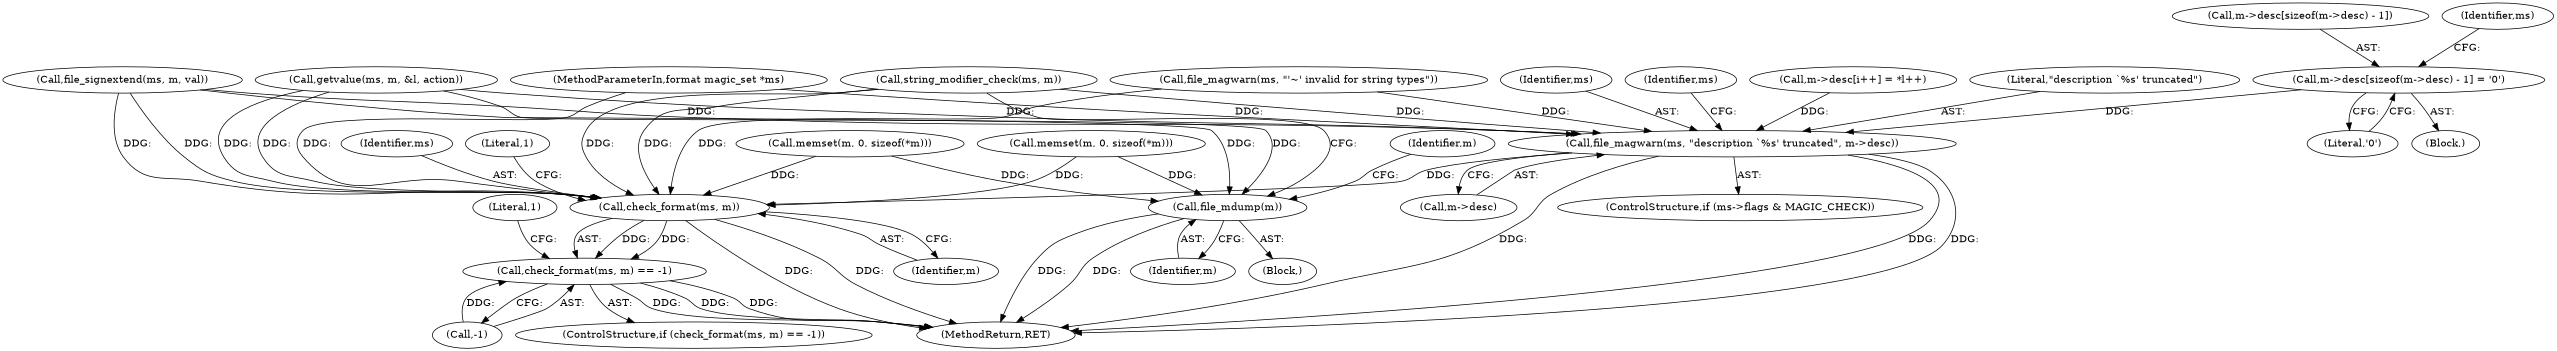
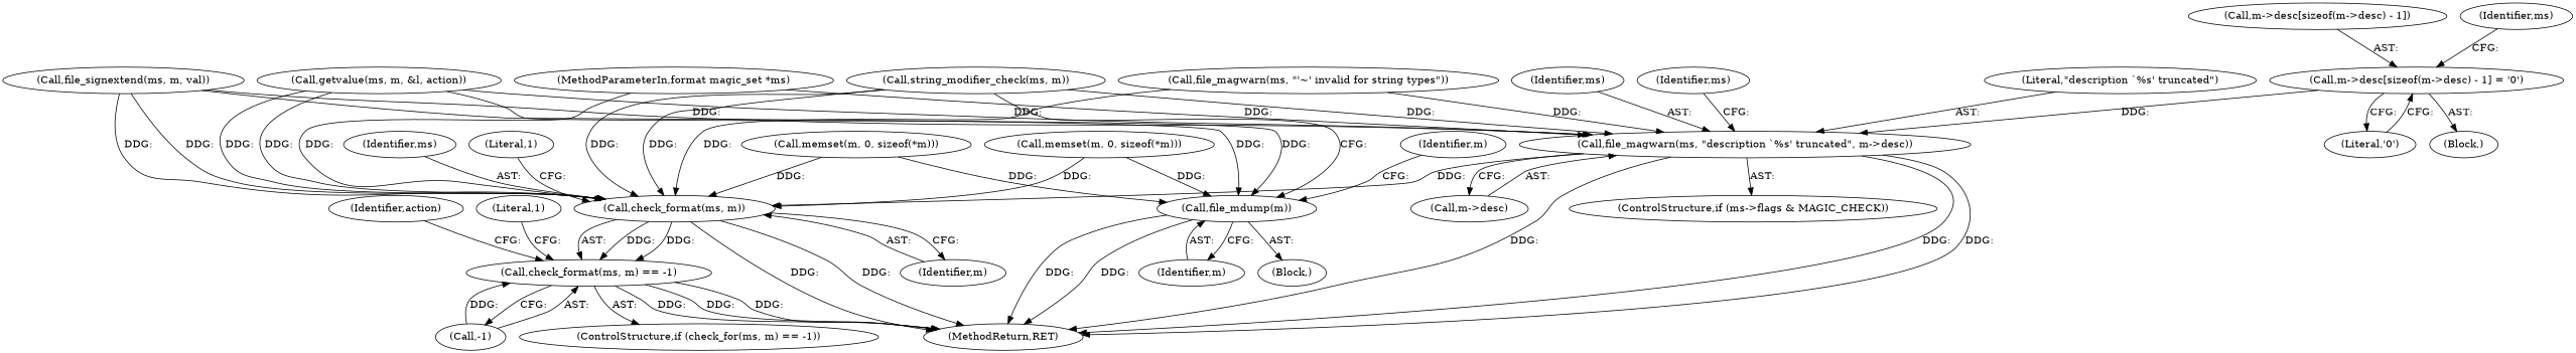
  digraph {
    n1 [label="(Call,m->desc[sizeof(m->desc) - 1] = '\0')"]
    n2 [label="(Call,file_magwarn(ms, \"description `%s' truncated\", m->desc))"]
    n3 [label="(Literal,'\0')"]
    n4 [label="(Block,)"]
    n5 [label="(MethodReturn,RET)"]
    n6 [label="(Call,check_format(ms, m))"]
    n7 [label="(ControlStructure,if (ms->flags & MAGIC_CHECK))"]
    n8 [label="(Call,m->desc)"]
    n9 [label="(Call,check_format(ms, m) == -1)"]
    n10 [label="(Identifier,m)"]
    n11 [label="(Call,-1)"]
-   n12 [label="(ControlStructure,if (check_format(ms, m) == -1))"]
+   n12 [label="(ControlStructure,if (check_for(ms, m) == -1))"]
    n13 [label="(Call,file_mdump(m))"]
    n14 [label="(Identifier,m)"]
    n15 [label="(Block,)"]
    n16 [label="(Call,memset(m, 0, sizeof(*m)))"]
    n17 [label="(Call,m->desc[sizeof(m->desc) - 1])"]
    n18 [label="(MethodParameterIn,format magic_set *ms)"]
    n19 [label="(Identifier,ms)"]
-   n20 [label="(Call,m->desc[i++] = *l++)"]
+   n21 [label="(Identifier,action)"]
    n22 [label="(Literal,\"description `%s' truncated\")"]
    n23 [label="(Literal,1)"]
    n24 [label="(Call,file_magwarn(ms, \"'~' invalid for string types\"))"]
    n25 [label="(Call,file_signextend(ms, m, val))"]
    n26 [label="(Call,getvalue(ms, m, &l, action))"]
    n27 [label="(Literal,1)"]
    n28 [label="(Identifier,ms)"]
    n29 [label="(Identifier,ms)"]
    n30 [label="(Identifier,m)"]
    n31 [label="(Call,string_modifier_check(ms, m))"]
    n32 [label="(Identifier,ms)"]
    n33 [label="(Call,memset(m, 0, sizeof(*m)))"]
    n1 -> n2 [label="DDG: "]
    n1 -> n3 [label="CFG: "]
    n1 -> n4 [label="AST: "]
    n2 -> n5 [label="DDG: "]
    n2 -> n5 [label="DDG: "]
    n2 -> n5 [label="DDG: "]
    n2 -> n6 [label="DDG: "]
    n2 -> n7 [label="AST: "]
    n2 -> n8 [label="CFG: "]
    n3 -> n1 [label="CFG: "]
    n6 -> n5 [label="DDG: "]
    n6 -> n5 [label="DDG: "]
    n6 -> n9 [label="AST: "]
    n6 -> n9 [label="DDG: "]
    n6 -> n9 [label="DDG: "]
    n6 -> n10 [label="CFG: "]
    n8 -> n2 [label="AST: "]
    n9 -> n5 [label="DDG: "]
    n9 -> n5 [label="DDG: "]
    n9 -> n5 [label="DDG: "]
    n9 -> n11 [label="CFG: "]
    n9 -> n12 [label="AST: "]
    n10 -> n6 [label="AST: "]
    n11 -> n9 [label="AST: "]
    n11 -> n9 [label="DDG: "]
    n13 -> n5 [label="DDG: "]
    n13 -> n5 [label="DDG: "]
    n13 -> n14 [label="CFG: "]
    n13 -> n15 [label="AST: "]
    n14 -> n13 [label="AST: "]
    n16 -> n6 [label="DDG: "]
    n16 -> n13 [label="DDG: "]
    n17 -> n1 [label="AST: "]
    n18 -> n2 [label="DDG: "]
    n18 -> n6 [label="DDG: "]
    n19 -> n6 [label="AST: "]
-   n20 -> n2 [label="DDG: "]
+   n21 -> n9 [label="CFG: "]
    n22 -> n2 [label="AST: "]
    n23 -> n6 [label="CFG: "]
    n24 -> n2 [label="DDG: "]
    n24 -> n6 [label="DDG: "]
    n25 -> n2 [label="DDG: "]
    n25 -> n6 [label="DDG: "]
    n25 -> n6 [label="DDG: "]
    n25 -> n13 [label="DDG: "]
    n26 -> n2 [label="DDG: "]
    n26 -> n6 [label="DDG: "]
    n26 -> n6 [label="DDG: "]
    n26 -> n13 [label="DDG: "]
    n27 -> n9 [label="CFG: "]
    n28 -> n1 [label="CFG: "]
    n29 -> n2 [label="AST: "]
    n30 -> n13 [label="CFG: "]
    n31 -> n2 [label="DDG: "]
    n31 -> n6 [label="DDG: "]
    n31 -> n6 [label="DDG: "]
    n31 -> n13 [label="CFG: "]
    n32 -> n2 [label="CFG: "]
    n33 -> n6 [label="DDG: "]
    n33 -> n13 [label="DDG: "]
  }
